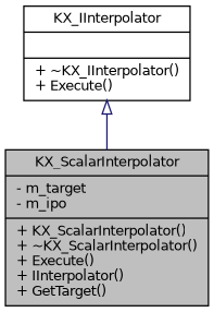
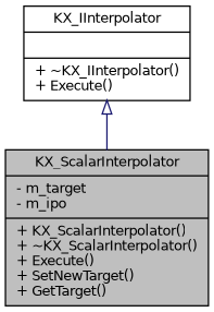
  digraph {
    node [color=black fontname=Helvetica fontsize=10 shape=record style=filled]
-   n1 [fillcolor=grey75 fontcolor=black height=0.2 label="{KX_ScalarInterpolator\n|- m_target\l- m_ipo\l|+ KX_ScalarInterpolator()\l+ ~KX_ScalarInterpolator()\l+ Execute()\l+ IInterpolator()\l+ GetTarget()\l}" width=0.4]
+   n1 [fillcolor=grey75 fontcolor=black height=0.2 label="{KX_ScalarInterpolator\n|- m_target\l- m_ipo\l|+ KX_ScalarInterpolator()\l+ ~KX_ScalarInterpolator()\l+ Execute()\l+ SetNewTarget()\l+ GetTarget()\l}" width=0.4]
    n2 [fillcolor=white height=0.2 label="{KX_IInterpolator\n||+ ~KX_IInterpolator()\l+ Execute()\l}" width=0.4]
    n2 -> n1 [arrowtail=empty color=midnightblue dir=back fontname=Helvetica fontsize=10 labelfontname=Helvetica labelfontsize=10 style=solid]
  }
